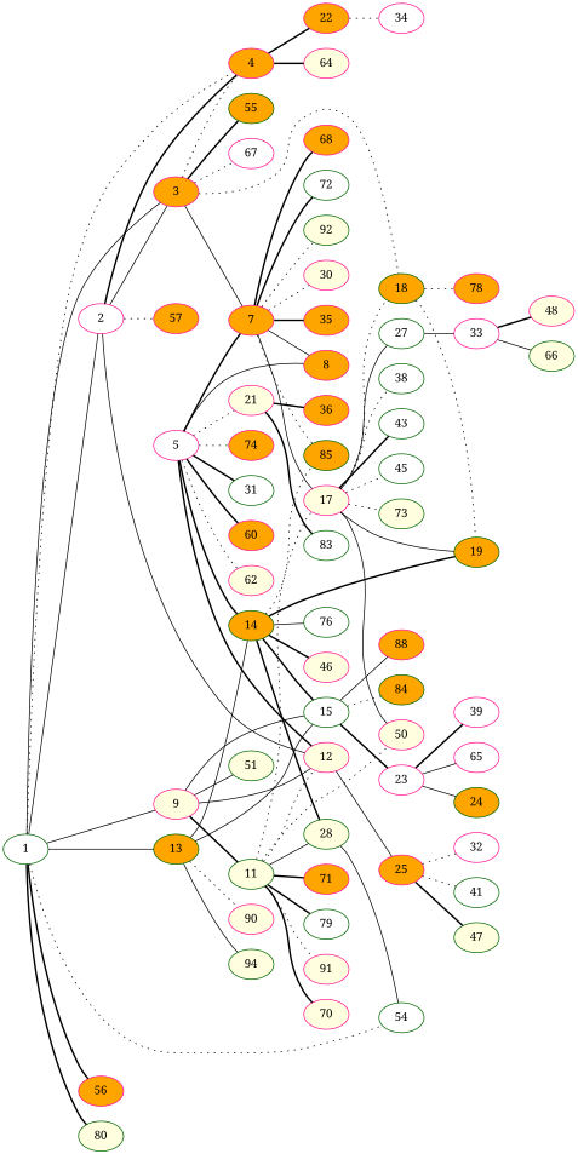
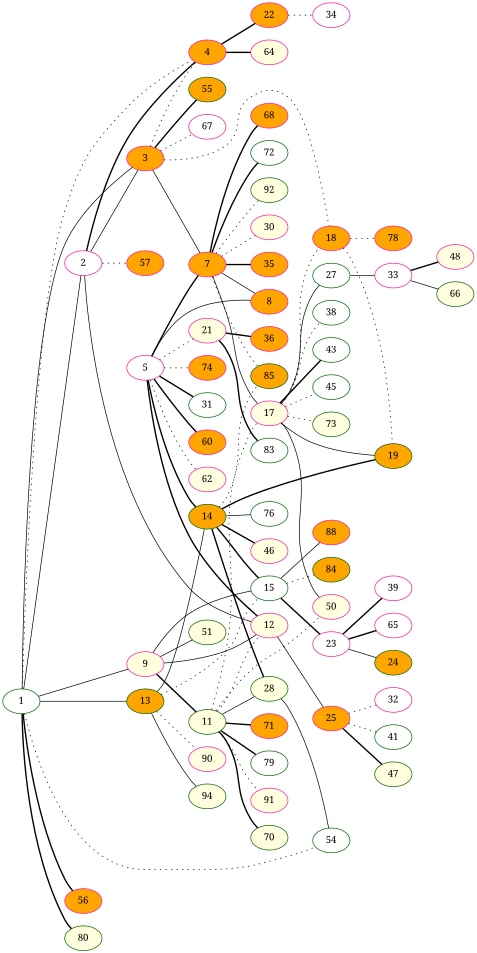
  graph {
    fontname="Noto Serif"
    rankdir=LR
    node [color=deeppink fillcolor=orange fontname="Noto Serif" style=filled]
    edge [fontname="Noto Serif" style=dotted]
    1 [color=darkgreen fillcolor=white super="+49"]
    2 [fillcolor=white]
    3 [super="+52"]
    4 [super="+59"]
    9 [fillcolor=lightyellow super="+10"]
    13 [color=darkgreen super="+37"]
    54 [color=darkgreen fillcolor=white]
    56 [super="+58"]
    80 [color=darkgreen fillcolor=lightyellow]
    12 [fillcolor=lightyellow super="+61"]
    57
    7 [super="+44"]
-   18 [color=darkgreen super="+26"]
+   18 [super="+26"]
    55 [color=darkgreen]
    67 [fillcolor=white]
    22 [super="+93"]
    64 [fillcolor=lightyellow]
    11 [color=darkgreen fillcolor=lightyellow super="+69"]
    15 [color=darkgreen fillcolor=white super="+16"]
    51 [color=darkgreen fillcolor=lightyellow super="+89"]
    14 [color=darkgreen super="+75"]
    90 [fillcolor=lightyellow]
    94 [color=darkgreen fillcolor=lightyellow]
    25 [super="+63"]
    8
    17 [fillcolor=lightyellow super="+20"]
    30 [fillcolor=lightyellow]
    35
    68
    72 [color=darkgreen fillcolor=white]
    85 [color=darkgreen]
    92 [color=darkgreen fillcolor=lightyellow]
    19 [color=darkgreen super="+42"]
    78
    34 [fillcolor=white]
    5 [fillcolor=white super="+6"]
    21 [fillcolor=lightyellow super="+29"]
    31 [color=darkgreen fillcolor=white]
    60
    62 [fillcolor=lightyellow]
    74
    28 [color=darkgreen fillcolor=lightyellow]
    46 [fillcolor=lightyellow]
    76 [color=darkgreen fillcolor=white]
    36
    83 [color=darkgreen fillcolor=white]
    50 [fillcolor=lightyellow]
    27 [color=darkgreen fillcolor=white]
    38 [color=darkgreen fillcolor=white super="+81"]
    43 [color=darkgreen fillcolor=white]
    45 [color=darkgreen fillcolor=white super="+82"]
    73 [color=darkgreen fillcolor=lightyellow]
-   70 [fillcolor=lightyellow]
+   70 [color=darkgreen fillcolor=lightyellow]
    71
    79 [color=darkgreen fillcolor=white]
    91 [fillcolor=lightyellow]
    23 [fillcolor=white super="+87"]
    84 [color=darkgreen super="+86"]
    88
    32 [fillcolor=white super="+40"]
    41 [color=darkgreen fillcolor=white]
    47 [color=darkgreen fillcolor=lightyellow]
    24 [color=darkgreen]
    39 [fillcolor=white super="+77"]
    65 [fillcolor=white]
    33 [fillcolor=white super="+53"]
    48 [fillcolor=lightyellow]
    66 [color=darkgreen fillcolor=lightyellow]
    1 -- 2 [style=solid]
    1 -- 3 [style=solid]
    1 -- 4
    1 -- 9 [style=solid]
    1 -- 13 [style=solid weight=2]
    1 -- 54
    1 -- 56 [style=bold]
    1 -- 80 [style=bold]
    2 -- 3 [style=solid]
    2 -- 4 [style=bold]
    2 -- 12 [style=solid]
    2 -- 57
    3 -- 4
    3 -- 7 [style=solid]
    3 -- 18
    3 -- 55 [style=bold]
    3 -- 67
    4 -- 22 [style=bold]
    4 -- 64 [style=bold]
    9 -- 12 [style=solid weight=2]
    9 -- 11 [style=bold weight=2]
    9 -- 15 [style=solid]
    9 -- 51 [style=solid]
-   13 -- 15 [style=solid weight=2]
+   13 -- 15 [weight=2]
    13 -- 14 [style=solid]
    13 -- 90
    13 -- 94 [style=solid]
    12 -- 25 [style=solid]
    7 -- 8 [style=solid]
    7 -- 17 [style=solid]
    7 -- 30
    7 -- 35 [style=bold]
    7 -- 68 [style=bold]
    7 -- 72 [style=bold]
    7 -- 85
    7 -- 92
    18 -- 19
    18 -- 78
    22 -- 34
    11 -- 12
    11 -- 17
    11 -- 28 [style=solid]
    11 -- 50
    11 -- 70 [style=bold]
    11 -- 71 [style=bold]
    11 -- 79 [style=bold]
    11 -- 91
    15 -- 23 [style=bold]
    15 -- 84
    15 -- 88 [style=solid]
    14 -- 15 [style=bold weight=2]
    14 -- 85
    14 -- 19 [style=bold weight=2]
    14 -- 28 [style=bold]
    14 -- 46 [style=bold]
    14 -- 76 [style=solid]
    25 -- 32
    25 -- 41
    25 -- 47 [style=bold]
    17 -- 18 [weight=2]
    17 -- 19 [style=solid weight=2]
    17 -- 50 [style=solid]
    17 -- 27 [style=solid]
    17 -- 38
    17 -- 43 [style=bold]
    17 -- 45
    17 -- 73
    5 -- 12 [style=bold]
    5 -- 7 [style=bold weight=2]
    5 -- 14 [style=bold]
    5 -- 8 [style=solid weight=2]
    5 -- 21
    5 -- 31 [style=bold]
    5 -- 60 [style=bold]
    5 -- 62
    5 -- 74
    21 -- 36 [style=bold]
    21 -- 83 [style=bold]
    28 -- 54 [style=solid]
    27 -- 33 [style=solid]
    23 -- 24 [style=solid]
    23 -- 39 [style=bold]
-   23 -- 65 [style=solid]
+   23 -- 65 [style=bold]
    33 -- 48 [style=bold]
    33 -- 66 [style=solid]
  }
